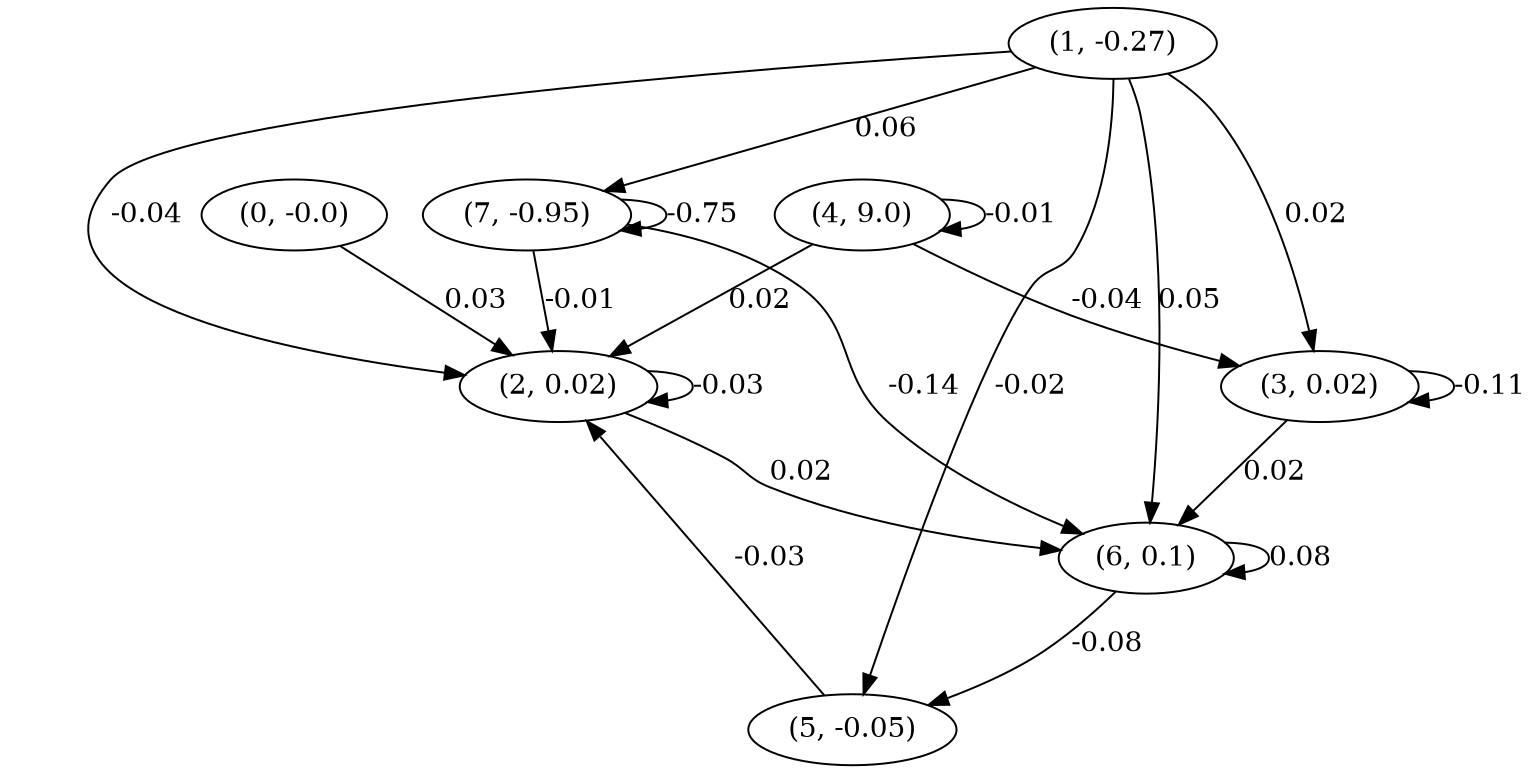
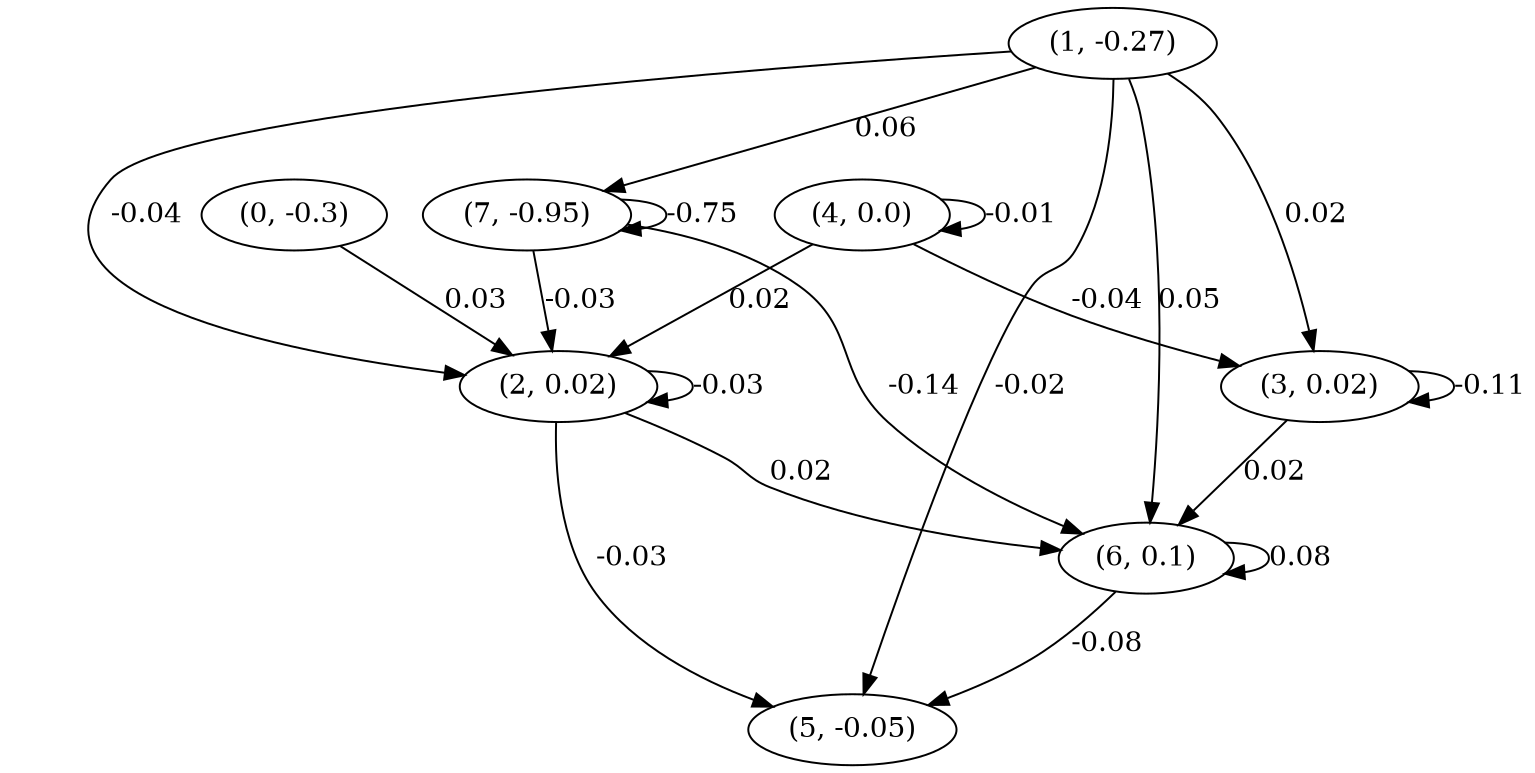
  digraph {
-   n1 [label="(0, -0.0)"]
+   n1 [label="(0, -0.3)"]
    n2 [label="(2, 0.02)"]
    n3 [label="(1, -0.27)"]
    n4 [label="(3, 0.02)"]
    n5 [label="(5, -0.05)"]
    n6 [label="(6, 0.1)"]
    n7 [label="(7, -0.95)"]
-   n8 [label="(4, 9.0)"]
+   n8 [label="(4, 0.0)"]
    n1 -> n2 [label=0.03]
    n2 -> n2 [label=-0.03]
    n2 -> n6 [label=0.02]
    n3 -> n2 [label=-0.04]
    n3 -> n4 [label=0.02]
    n3 -> n5 [label=-0.02]
    n3 -> n6 [label=0.05]
    n3 -> n7 [label=0.06]
    n4 -> n4 [label=-0.11]
    n4 -> n6 [label=0.02]
-   n5 -> n2 [label=-0.03]
+   n2 -> n5 [label=-0.03]
    n6 -> n5 [label=-0.08]
    n6 -> n6 [label=0.08]
-   n7 -> n2 [label=-0.01]
+   n7 -> n2 [label=-0.03]
    n7 -> n6 [label=-0.14]
    n7 -> n7 [label=-0.75]
    n8 -> n2 [label=0.02]
    n8 -> n4 [label=-0.04]
    n8 -> n8 [label=-0.01]
  }
